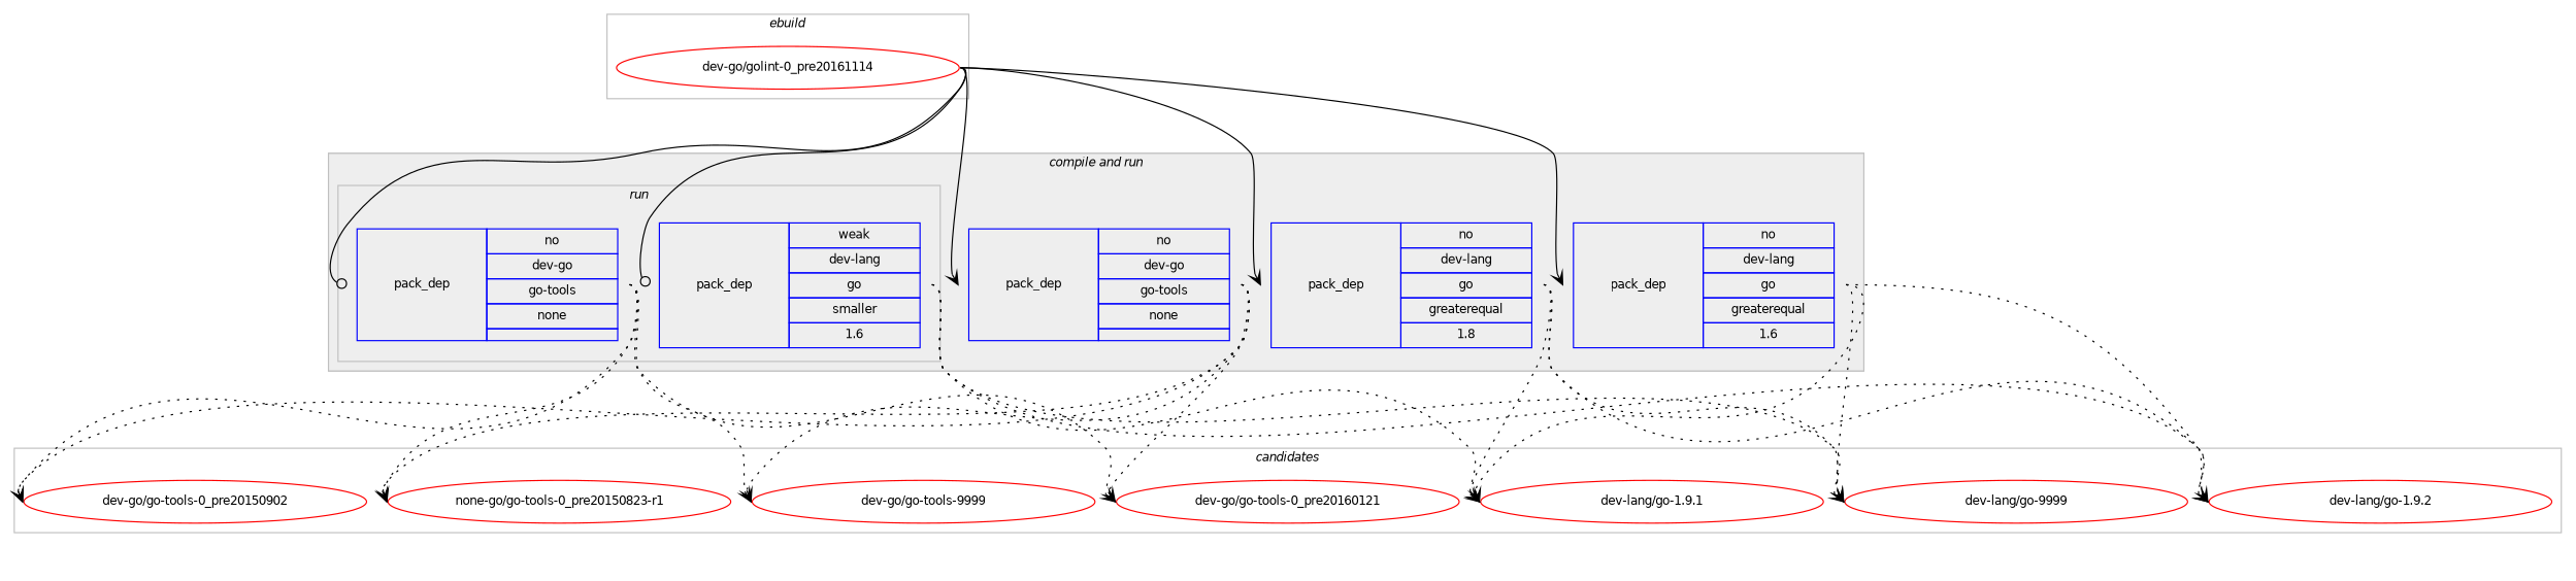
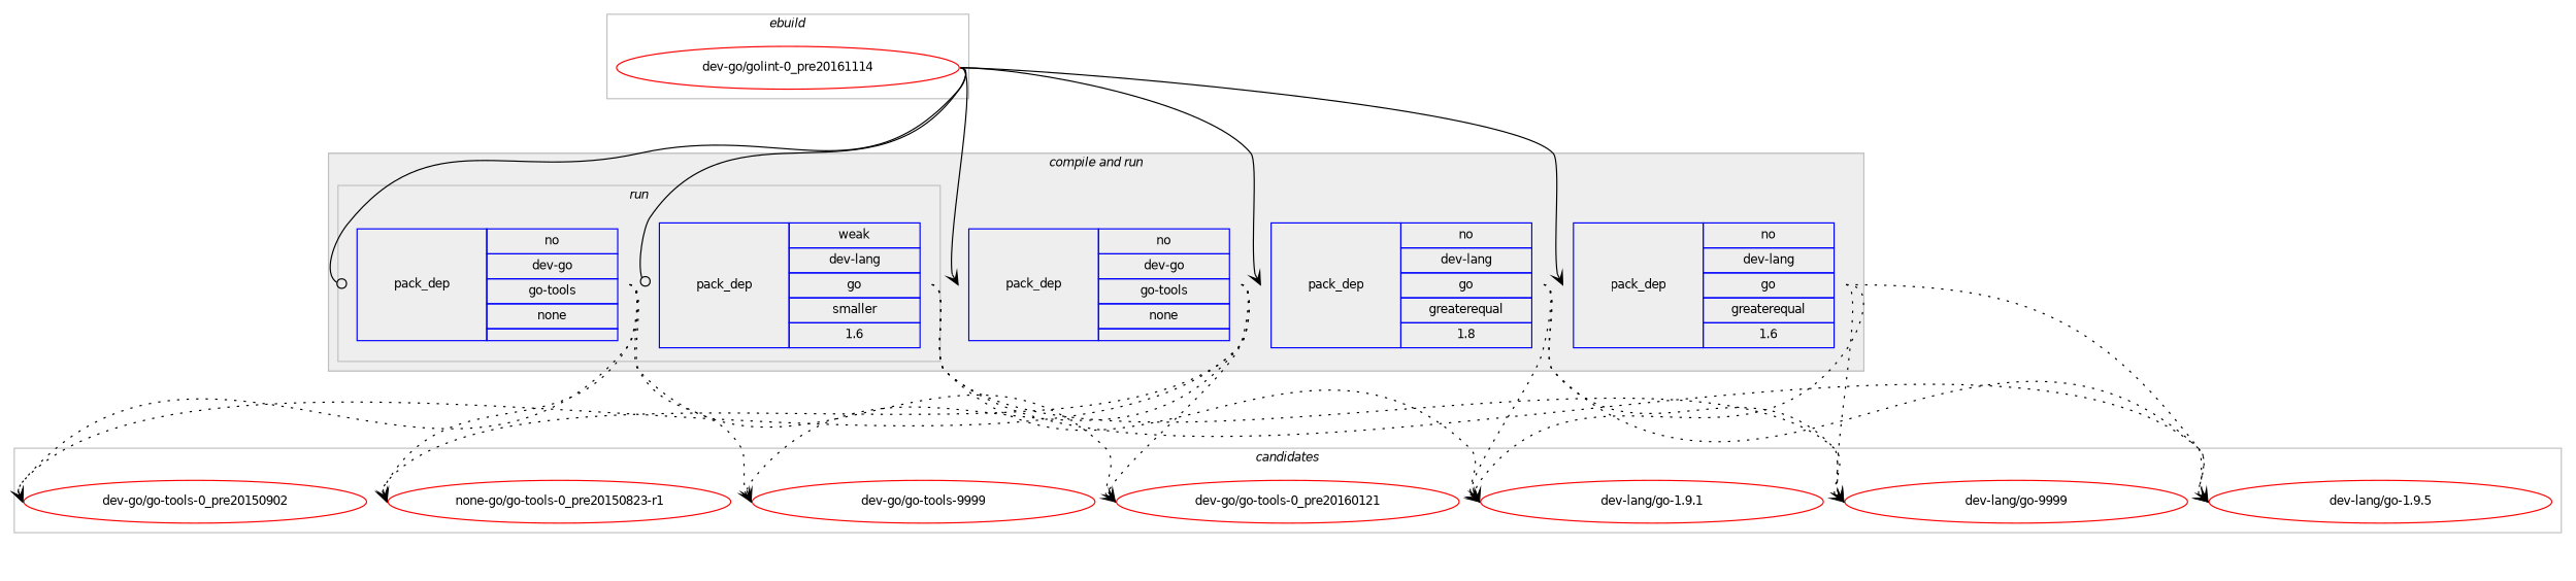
  digraph {
    compound=true
    concentrate=true
    fontname=Helvetica
    fontsize=10
    newrank=true
    rankdir=TB
    ranksep=1.5
    node [color=red fontname=Helvetica fontsize=10]
    edge [arrowhead=vee headport=w style=dotted tailport=e weight=100]
    n1 [label="dev-go/golint-0_pre20161114" width=4]
    n2 [color=blue label=<<TABLE BORDER="0" CELLBORDER="1" CELLSPACING="0" CELLPADDING="4" WIDTH="220"><TR><TD ROWSPAN="6" CELLPADDING="30">pack_dep</TD></TR><TR><TD WIDTH="110">no</TD></TR><TR><TD>dev-go</TD></TR><TR><TD>go-tools</TD></TR><TR><TD>none</TD></TR><TR><TD></TD></TR></TABLE>> shape=none]
    n3 [color=blue label=<<TABLE BORDER="0" CELLBORDER="1" CELLSPACING="0" CELLPADDING="4" WIDTH="220"><TR><TD ROWSPAN="6" CELLPADDING="30">pack_dep</TD></TR><TR><TD WIDTH="110">no</TD></TR><TR><TD>dev-lang</TD></TR><TR><TD>go</TD></TR><TR><TD>greaterequal</TD></TR><TR><TD>1.6</TD></TR></TABLE>> shape=none]
    n4 [color=blue label=<<TABLE BORDER="0" CELLBORDER="1" CELLSPACING="0" CELLPADDING="4" WIDTH="220"><TR><TD ROWSPAN="6" CELLPADDING="30">pack_dep</TD></TR><TR><TD WIDTH="110">no</TD></TR><TR><TD>dev-lang</TD></TR><TR><TD>go</TD></TR><TR><TD>greaterequal</TD></TR><TR><TD>1.8</TD></TR></TABLE>> shape=none]
    n5 [color=blue label=<<TABLE BORDER="0" CELLBORDER="1" CELLSPACING="0" CELLPADDING="4" WIDTH="220"><TR><TD ROWSPAN="6" CELLPADDING="30">pack_dep</TD></TR><TR><TD WIDTH="110">no</TD></TR><TR><TD>dev-go</TD></TR><TR><TD>go-tools</TD></TR><TR><TD>none</TD></TR><TR><TD></TD></TR></TABLE>> shape=none]
    n6 [color=blue label=<<TABLE BORDER="0" CELLBORDER="1" CELLSPACING="0" CELLPADDING="4" WIDTH="220"><TR><TD ROWSPAN="6" CELLPADDING="30">pack_dep</TD></TR><TR><TD WIDTH="110">weak</TD></TR><TR><TD>dev-lang</TD></TR><TR><TD>go</TD></TR><TR><TD>smaller</TD></TR><TR><TD>1.6</TD></TR></TABLE>> shape=none]
    n7 [label="none-go/go-tools-0_pre20150823-r1" width=4]
    n8 [label="dev-go/go-tools-0_pre20150902" width=4]
    n9 [label="dev-go/go-tools-0_pre20160121" width=4]
    n10 [label="dev-go/go-tools-9999" width=4]
    n11 [label="dev-lang/go-1.9.1" width=4]
-   n12 [label="dev-lang/go-1.9.2" width=4]
+   n12 [label="dev-lang/go-1.9.5" width=4]
    n13 [label="dev-lang/go-9999" width=4]
    subgraph cluster_1 {
      color=gray
      label=<<i>ebuild</i>>
      rank=same
      n1
    }
    subgraph cluster_2 {
      color=gray
      label=<<i>dependencies</i>>
      subgraph cluster_3 {
        color=gray
        fillcolor="#eeeeee"
        label=<<i>compile</i>>
        style=filled
        subgraph sub_4 {
          color=gray
          fillcolor="#eeeeee"
          label=<<i>compile</i>>
          style=filled
          n2
        }
        subgraph sub_5 {
          color=gray
          fillcolor="#eeeeee"
          label=<<i>compile</i>>
          style=filled
          n3
        }
        subgraph sub_6 {
          color=gray
          fillcolor="#eeeeee"
          label=<<i>compile</i>>
          style=filled
          n4
        }
      }
      subgraph cluster_7 {
        color=gray
        fillcolor="#eeeeee"
        label=<<i>compile and run</i>>
        style=filled
      }
      subgraph cluster_8 {
        color=gray
        fillcolor="#eeeeee"
        label=<<i>run</i>>
        style=filled
        subgraph sub_9 {
          color=gray
          fillcolor="#eeeeee"
          label=<<i>run</i>>
          style=filled
          n5
        }
        subgraph sub_10 {
          color=gray
          fillcolor="#eeeeee"
          label=<<i>run</i>>
          style=filled
          n6
        }
      }
    }
    subgraph cluster_11 {
      color=gray
      label=<<i>candidates</i>>
      rank=same
      subgraph sub_12 {
        color=black
        label=<<i>candidates</i>>
        nodesep=1
        rank=same
        n7
        n8
        n9
        n10
      }
      subgraph sub_13 {
        color=black
        label=<<i>candidates</i>>
        nodesep=1
        rank=same
        n11
        n12
        n13
      }
      subgraph sub_14 {
        color=black
        label=<<i>candidates</i>>
        nodesep=1
        rank=same
        n11
        n12
        n13
      }
      subgraph sub_15 {
        color=black
        label=<<i>candidates</i>>
        nodesep=1
        rank=same
        n7
        n8
        n9
        n10
      }
      subgraph sub_16 {
        color=black
        label=<<i>candidates</i>>
        nodesep=1
        rank=same
        n11
        n12
        n13
      }
    }
    n1 -> n2 [style=solid weight=20]
    n1 -> n3 [style=solid weight=20]
    n1 -> n4 [style=solid weight=20]
    n1 -> n5 [arrowhead=odot style=solid weight=20]
    n1 -> n6 [arrowhead=odot style=solid weight=20]
    n2 -> n7
    n2 -> n8
    n2 -> n9
    n2 -> n10
    n3 -> n11
    n3 -> n12
    n3 -> n13
    n4 -> n11
    n4 -> n12
    n4 -> n13
    n5 -> n7
    n5 -> n8
    n5 -> n9
    n5 -> n10
    n6 -> n11
    n6 -> n12
    n6 -> n13
  }
